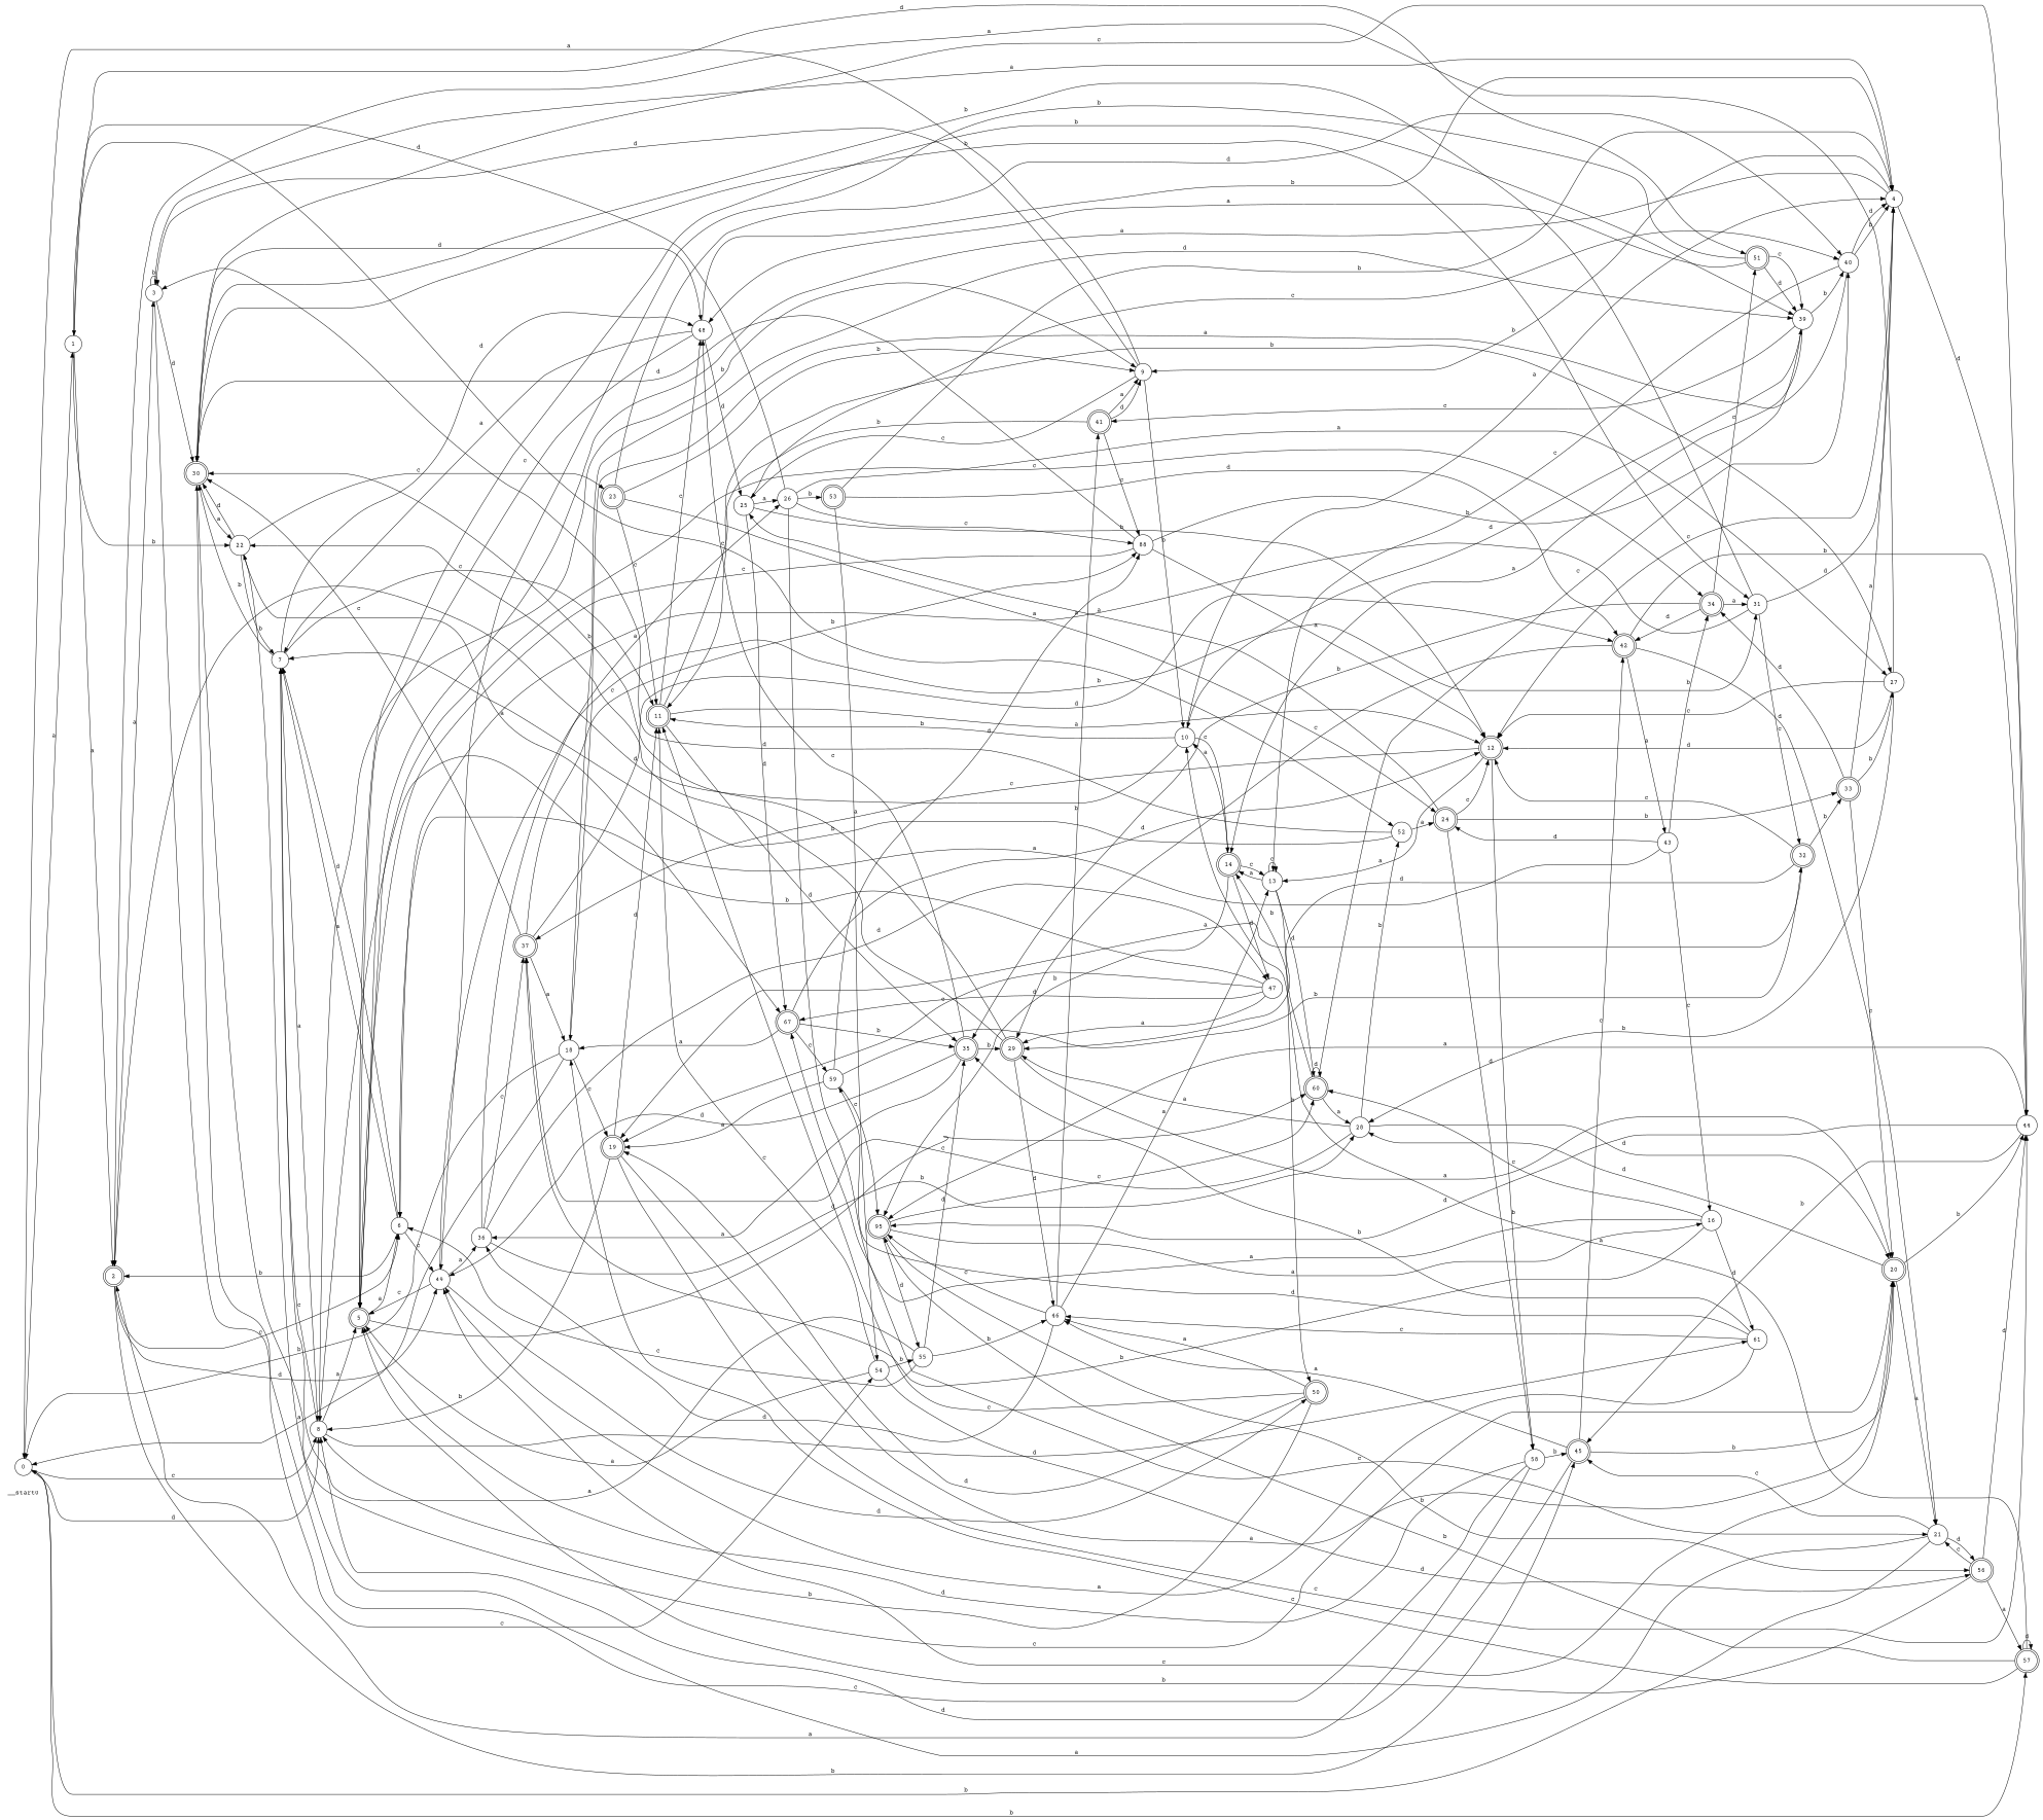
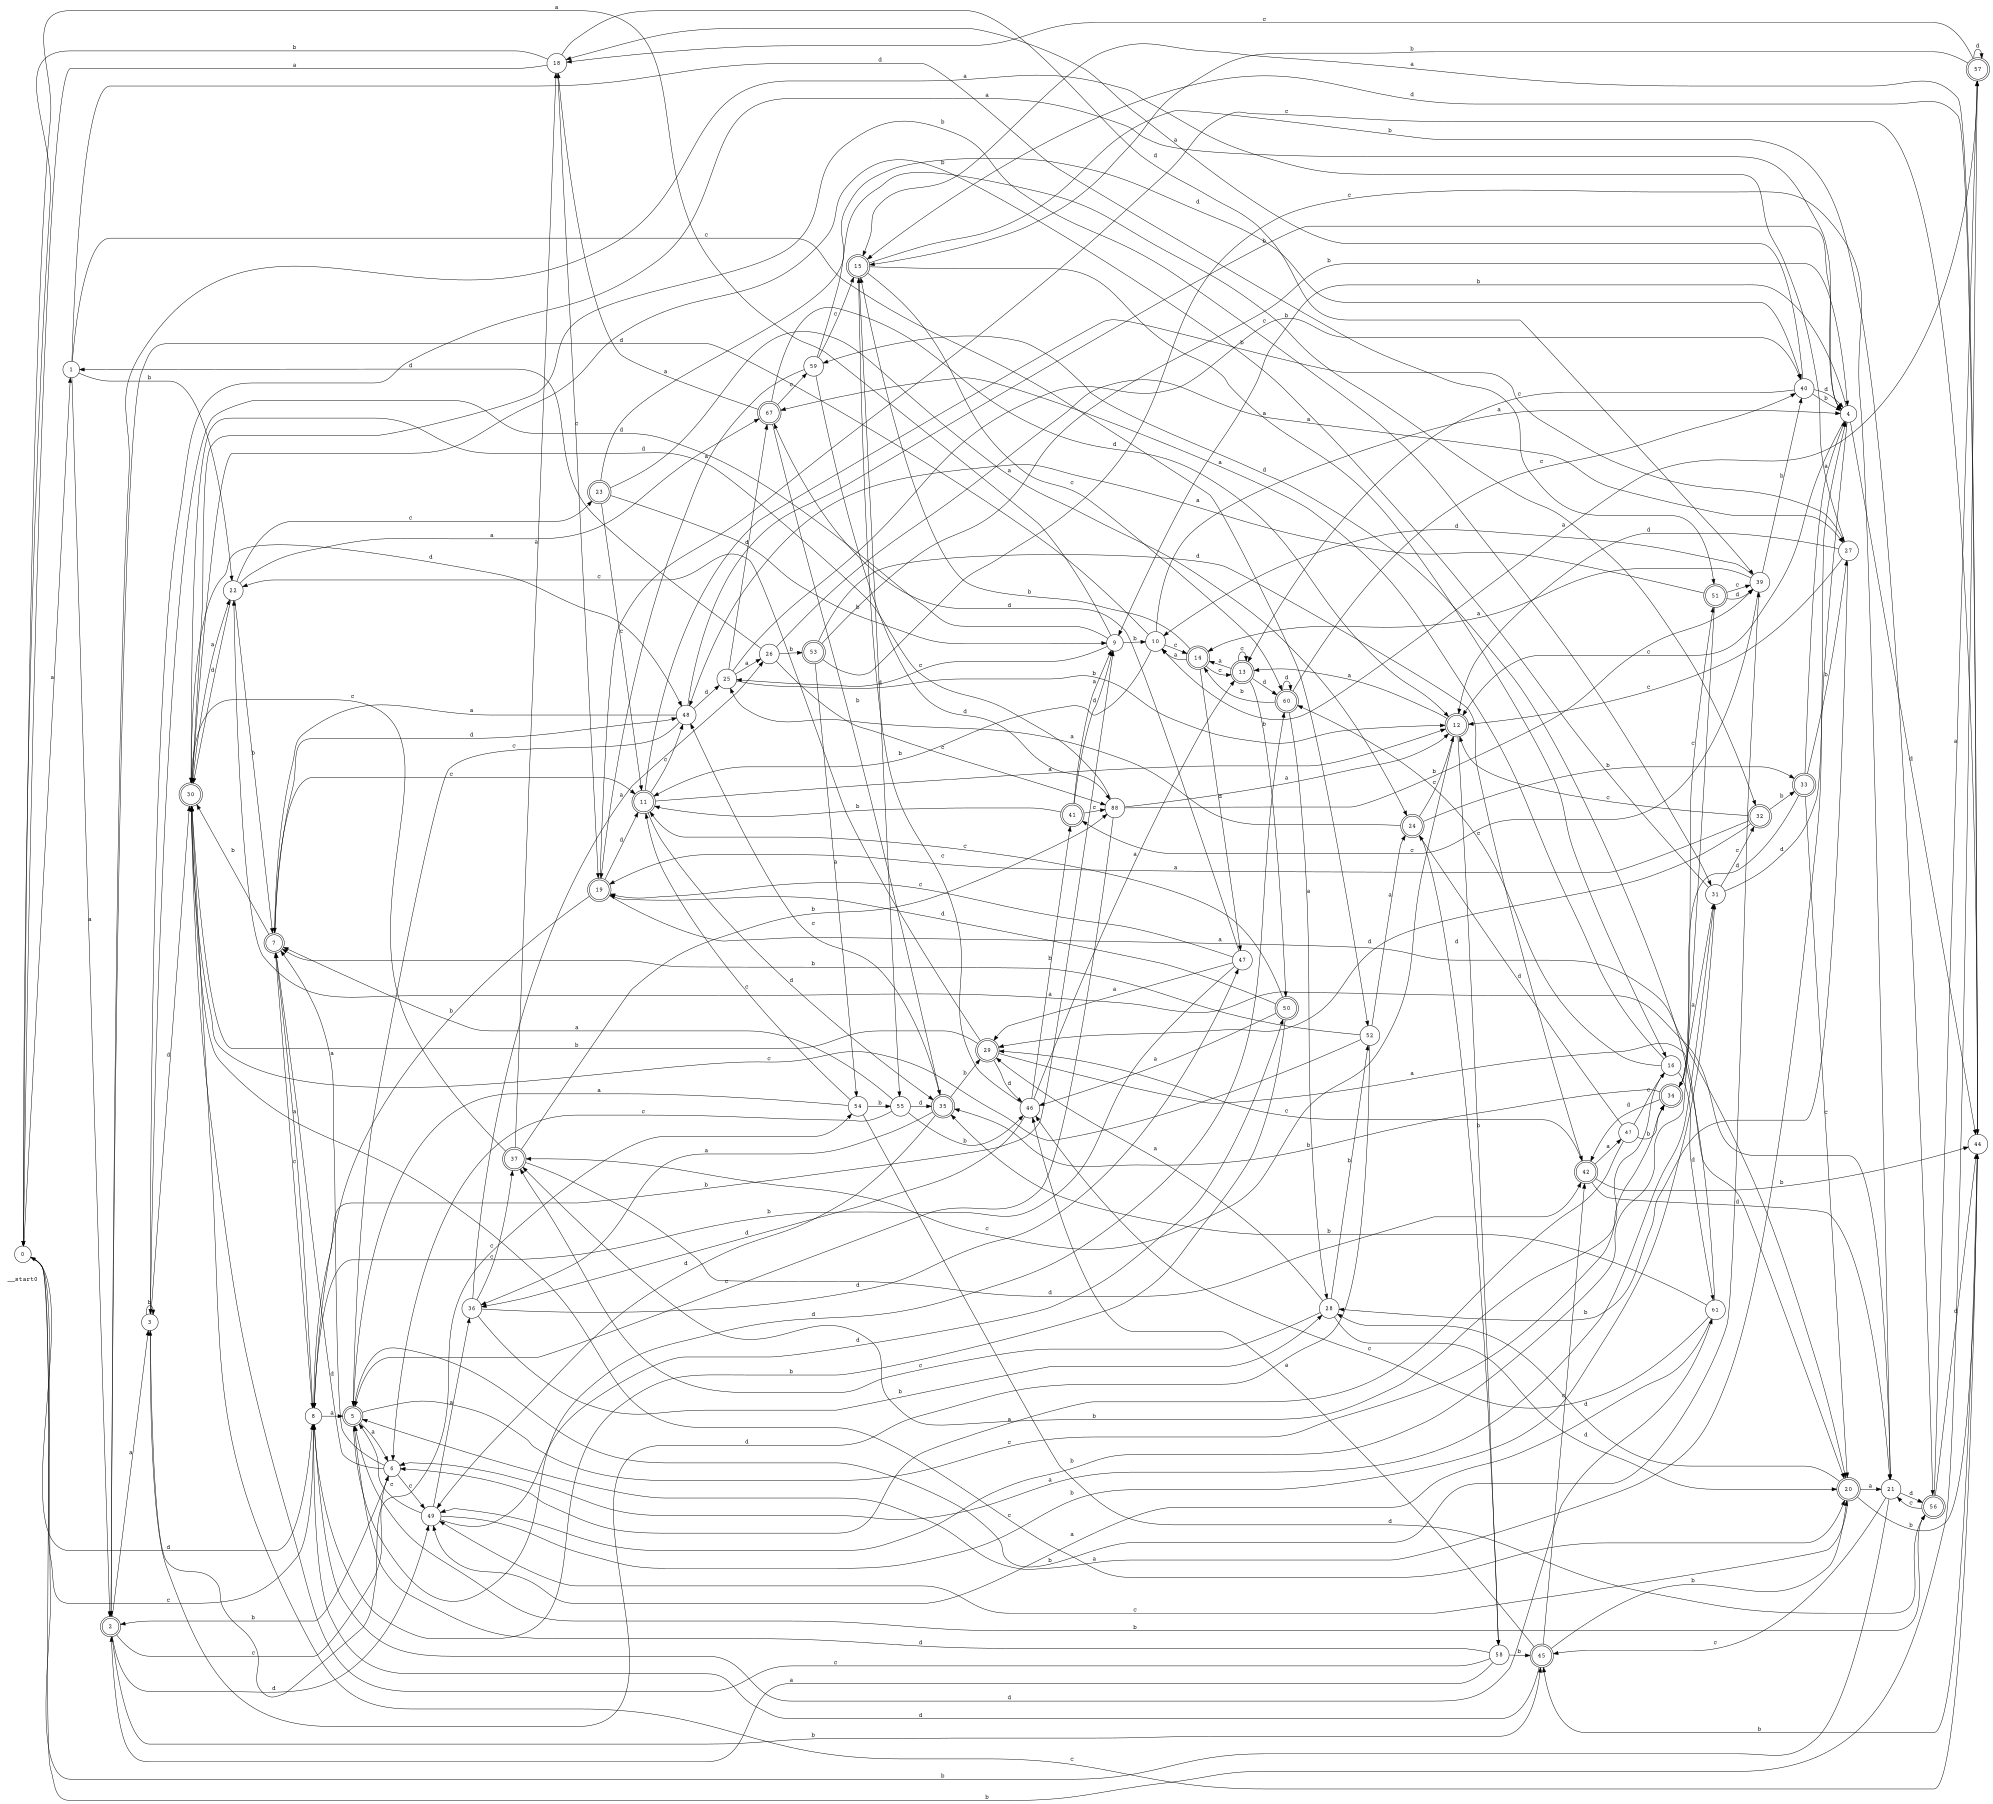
  digraph {
    fontname="Courier Prime"
    rankdir=LR
    node [fontname="Courier Prime" shape=circle color=black fillcolor=white style=filled]
    edge [fontname="Courier Prime"]
    __start0 [shape=none color="" fillcolor="" style=""]
    n2 [label=0]
    n3 [label=1]
    n4 [label=8 style="rounded,filled"]
    n5 [label=57 shape=doublecircle style="rounded,filled"]
    n6 [label=2 shape=doublecircle style="rounded,filled"]
    n7 [label=22]
    n8 [label=51 shape=doublecircle style="rounded,filled"]
    n9 [label=52]
    n10 [label=5 shape=doublecircle style="rounded,filled"]
    n11 [label=9]
-   n12 [label=7 style="rounded,filled"]
+   n12 [label=7 shape=doublecircle style="rounded,filled"]
    n13 [label=61]
    n14 [label=10]
-   n15 [label=95 shape=doublecircle style="rounded,filled"]
+   n15 [label=15 shape=doublecircle style="rounded,filled"]
    n16 [label=18]
    n17 [label=3]
    n18 [label=6]
    n19 [label=45 shape=doublecircle style="rounded,filled"]
    n20 [label=49]
    n21 [label=30 shape=doublecircle style="rounded,filled"]
    n22 [label=67 shape=doublecircle style="rounded,filled"]
    n23 [label=23 shape=doublecircle style="rounded,filled"]
    n24 [label=39]
    n25 [label=48]
    n26 [label=24 shape=doublecircle style="rounded,filled"]
    n27 [label=4]
    n28 [label=54]
    n29 [label=20 shape=doublecircle style="rounded,filled"]
    n30 [label=46]
    n31 [label=42 shape=doublecircle style="rounded,filled"]
    n32 [label=50 shape=doublecircle style="rounded,filled"]
    n33 [label=31]
    n34 [label=36]
    n35 [label=12 shape=doublecircle style="rounded,filled"]
    n36 [label=44]
    n37 [label=11 shape=doublecircle style="rounded,filled"]
    n38 [label=55]
    n39 [label=56 shape=doublecircle style="rounded,filled"]
    n40 [label=34 shape=doublecircle style="rounded,filled"]
    n41 [label=60 shape=doublecircle style="rounded,filled"]
    n42 [label=25]
-   n43 [label=13 style="rounded,filled"]
+   n43 [label=13 shape=doublecircle style="rounded,filled"]
    n44 [label=37 shape=doublecircle style="rounded,filled"]
    n45 [label=58]
    n46 [label=35 shape=doublecircle style="rounded,filled"]
    n47 [label=14 shape=doublecircle style="rounded,filled"]
    n48 [label=40]
    n49 [label=41 shape=doublecircle style="rounded,filled"]
    n50 [label=28]
    n51 [label=27]
    n52 [label=59]
    n53 [label=26]
    n54 [label=47]
    n55 [label=29 shape=doublecircle style="rounded,filled"]
    n56 [label=33 shape=doublecircle style="rounded,filled"]
    n57 [label=88]
    n58 [label=19 shape=doublecircle style="rounded,filled"]
    n59 [label=16]
    n60 [label=21]
    n61 [label=32 shape=doublecircle style="rounded,filled"]
    n62 [label=53 shape=doublecircle style="rounded,filled"]
    n63 [label=43]
    n2 -> n3 [label=a]
    n2 -> n4 [label=c]
    n2 -> n4 [label=d]
    n2 -> n5 [label=b]
    n3 -> n6 [label=a]
    n3 -> n7 [label=b]
    n3 -> n8 [label=d]
    n3 -> n9 [label=c]
    n4 -> n10 [label=a]
    n4 -> n11 [label=b]
    n4 -> n12 [label=c]
    n4 -> n13 [label=d]
    n5 -> n5 [label=d]
    n5 -> n14 [label=a]
    n5 -> n15 [label=b]
    n5 -> n16 [label=c]
    n6 -> n17 [label=a]
    n6 -> n18 [label=c]
    n6 -> n19 [label=b]
    n6 -> n20 [label=d]
    n7 -> n12 [label=b]
    n7 -> n21 [label=d]
    n7 -> n22 [label=a]
    n7 -> n23 [label=c]
    n8 -> n20 [label=b]
    n8 -> n24 [label=c]
    n8 -> n24 [label=d]
    n8 -> n25 [label=a]
    n9 -> n12 [label=b]
    n9 -> n17 [label=d]
+   n9 -> n21 [label=c]
    n9 -> n26 [label=a]
    n10 -> n18 [label=a]
    n10 -> n24 [label=b]
    n10 -> n40 [label=c]
    n10 -> n41 [label=d]
    n11 -> n2 [label=a]
    n11 -> n14 [label=b]
    n11 -> n17 [label=d]
    n11 -> n42 [label=c]
    n12 -> n4 [label=a]
    n12 -> n21 [label=b]
    n12 -> n25 [label=d]
    n12 -> n37 [label=c]
    n13 -> n20 [label=a]
    n13 -> n30 [label=c]
    n13 -> n46 [label=b]
    n13 -> n52 [label=d]
    n14 -> n6 [label=d]
    n14 -> n27 [label=a]
    n14 -> n37 [label=b]
    n14 -> n47 [label=c]
    n15 -> n38 [label=d]
    n15 -> n39 [label=b]
    n15 -> n41 [label=c]
    n15 -> n59 [label=a]
    n16 -> n2 [label=a]
    n16 -> n2 [label=b]
    n16 -> n24 [label=d]
    n16 -> n58 [label=c]
    n17 -> n17 [label=b]
    n17 -> n21 [label=d]
    n17 -> n27 [label=a]
    n17 -> n28 [label=c]
    n18 -> n6 [label=b]
    n18 -> n12 [label=a]
    n18 -> n12 [label=d]
    n18 -> n20 [label=c]
    n19 -> n4 [label=d]
    n19 -> n29 [label=b]
    n19 -> n30 [label=a]
    n19 -> n31 [label=c]
    n20 -> n10 [label=c]
    n20 -> n32 [label=d]
    n20 -> n33 [label=b]
    n20 -> n34 [label=a]
    n21 -> n7 [label=a]
    n21 -> n25 [label=d]
    n21 -> n29 [label=c]
    n21 -> n33 [label=b]
    n22 -> n16 [label=a]
    n22 -> n35 [label=d]
    n22 -> n46 [label=b]
    n22 -> n52 [label=c]
    n23 -> n11 [label=b]
    n23 -> n26 [label=a]
    n23 -> n37 [label=c]
    n23 -> n48 [label=d]
    n24 -> n14 [label=d]
    n24 -> n47 [label=a]
    n24 -> n48 [label=b]
    n24 -> n49 [label=c]
    n25 -> n10 [label=c]
    n25 -> n12 [label=a]
    n25 -> n27 [label=b]
    n25 -> n42 [label=d]
    n26 -> n35 [label=c]
    n26 -> n42 [label=a]
    n26 -> n45 [label=d]
    n26 -> n56 [label=b]
    n27 -> n10 [label=a]
    n27 -> n11 [label=b]
    n27 -> n35 [label=c]
    n27 -> n36 [label=d]
    n28 -> n10 [label=a]
    n28 -> n37 [label=c]
    n28 -> n38 [label=b]
    n28 -> n39 [label=d]
    n29 -> n20 [label=c]
    n29 -> n36 [label=b]
    n29 -> n50 [label=d]
    n29 -> n60 [label=a]
    n30 -> n15 [label=c]
    n30 -> n34 [label=d]
    n30 -> n43 [label=a]
    n30 -> n49 [label=b]
    n31 -> n36 [label=b]
    n31 -> n55 [label=c]
    n31 -> n60 [label=d]
    n31 -> n63 [label=a]
    n32 -> n4 [label=b]
    n32 -> n30 [label=a]
    n32 -> n37 [label=c]
    n32 -> n58 [label=d]
    n33 -> n18 [label=a]
    n33 -> n21 [label=b]
    n33 -> n27 [label=d]
    n33 -> n61 [label=c]
    n34 -> n44 [label=c]
    n34 -> n50 [label=b]
    n34 -> n53 [label=a]
    n34 -> n54 [label=d]
    n35 -> n43 [label=a]
    n35 -> n44 [label=c]
    n35 -> n45 [label=b]
    n36 -> n15 [label=a]
    n36 -> n15 [label=d]
    n36 -> n19 [label=b]
    n36 -> n21 [label=c]
    n37 -> n25 [label=c]
    n37 -> n35 [label=a]
    n37 -> n46 [label=d]
    n37 -> n51 [label=b]
    n38 -> n12 [label=a]
    n38 -> n18 [label=c]
    n38 -> n30 [label=b]
    n38 -> n46 [label=d]
    n39 -> n5 [label=a]
    n39 -> n10 [label=b]
    n39 -> n36 [label=d]
    n39 -> n60 [label=c]
    n40 -> n8 [label=c]
    n40 -> n31 [label=d]
    n40 -> n33 [label=a]
    n40 -> n46 [label=b]
    n41 -> n41 [label=d]
    n41 -> n47 [label=b]
    n41 -> n48 [label=c]
    n41 -> n50 [label=a]
    n42 -> n22 [label=d]
    n42 -> n35 [label=b]
    n42 -> n48 [label=c]
    n42 -> n53 [label=a]
    n43 -> n32 [label=b]
    n43 -> n41 [label=d]
    n43 -> n43 [label=c]
    n43 -> n47 [label=a]
    n44 -> n16 [label=a]
    n44 -> n21 [label=c]
    n44 -> n31 [label=d]
    n44 -> n57 [label=b]
    n45 -> n6 [label=a]
    n45 -> n10 [label=d]
    n45 -> n19 [label=b]
    n45 -> n21 [label=c]
    n46 -> n20 [label=d]
    n46 -> n25 [label=c]
    n46 -> n34 [label=a]
    n46 -> n55 [label=b]
    n47 -> n14 [label=a]
    n47 -> n15 [label=b]
    n47 -> n43 [label=c]
    n47 -> n54 [label=d]
    n48 -> n16 [label=a]
    n48 -> n27 [label=b]
    n48 -> n27 [label=d]
    n48 -> n43 [label=c]
    n49 -> n11 [label=a]
    n49 -> n11 [label=d]
    n49 -> n37 [label=b]
    n49 -> n57 [label=c]
    n50 -> n9 [label=b]
    n50 -> n29 [label=d]
    n50 -> n44 [label=c]
    n50 -> n55 [label=a]
    n51 -> n6 [label=a]
    n51 -> n35 [label=c]
    n51 -> n35 [label=d]
    n51 -> n50 [label=b]
    n52 -> n15 [label=c]
    n52 -> n57 [label=d]
    n52 -> n58 [label=a]
    n52 -> n61 [label=b]
    n53 -> n3 [label=d]
    n53 -> n51 [label=a]
    n53 -> n57 [label=c]
    n53 -> n62 [label=b]
    n54 -> n4 [label=b]
    n54 -> n22 [label=d]
    n54 -> n55 [label=a]
    n54 -> n58 [label=c]
    n55 -> n7 [label=c]
    n55 -> n21 [label=b]
    n55 -> n29 [label=a]
    n55 -> n30 [label=d]
    n56 -> n27 [label=a]
    n56 -> n29 [label=c]
    n56 -> n40 [label=d]
    n56 -> n51 [label=b]
    n57 -> n10 [label=c]
    n57 -> n21 [label=d]
    n57 -> n24 [label=b]
    n57 -> n35 [label=a]
    n58 -> n4 [label=b]
    n58 -> n29 [label=a]
    n58 -> n36 [label=c]
    n58 -> n37 [label=d]
    n59 -> n13 [label=d]
    n59 -> n22 [label=a]
    n59 -> n41 [label=c]
    n59 -> n44 [label=b]
    n60 -> n2 [label=b]
    n60 -> n7 [label=a]
    n60 -> n19 [label=c]
    n60 -> n39 [label=d]
    n61 -> n35 [label=c]
    n61 -> n55 [label=d]
    n61 -> n56 [label=b]
    n61 -> n58 [label=a]
    n62 -> n27 [label=b]
    n62 -> n28 [label=a]
    n62 -> n31 [label=d]
-   n53 -> n60 [label=c]
+   n62 -> n60 [label=c]
    n63 -> n18 [label=a]
    n63 -> n26 [label=d]
    n63 -> n40 [label=b]
    n63 -> n59 [label=c]
  }
